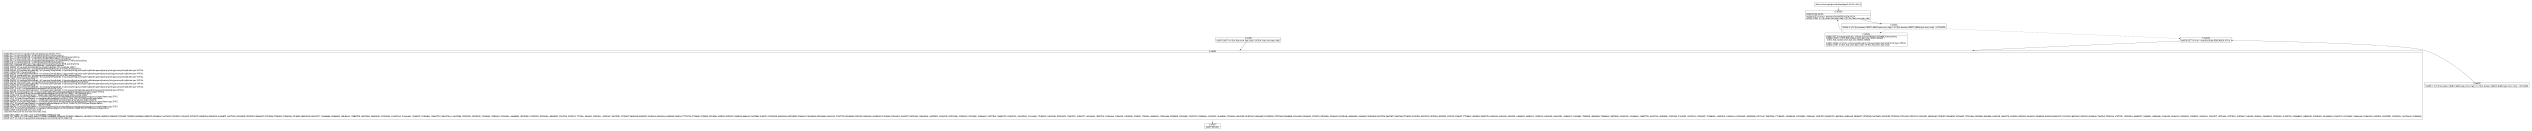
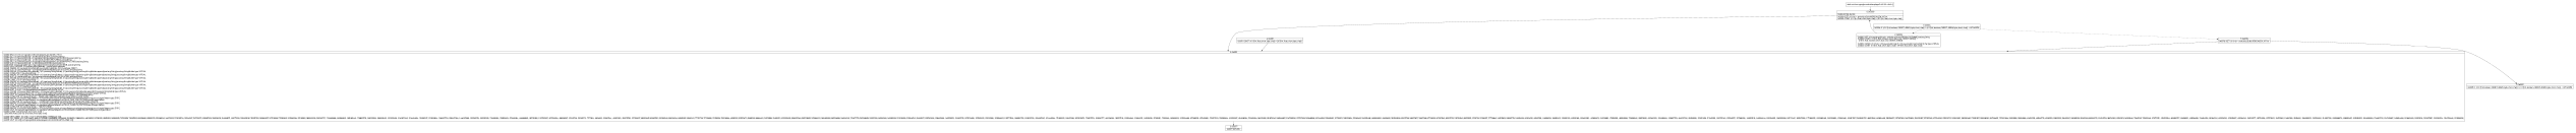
  digraph {
    fontname=Montserrat
    node [fontname=Montserrat shape=record]
    edge [fontname=Montserrat]
    n1 [label="{0\:\ 0x0000|MSBF_ENTER_BLOCK\l|0x0000: SGET  (r0 I:int) =  android.os.Build.VERSION.SDK_INT int \l0x0002: CONST  (r1 I:?[int, float, short, byte, char]) = (25 ?[int, float, short, byte, char]) \l}"]
    n2 [label="{1\:\ 0x0004|0x0004: IF  (r0 I:?[int, boolean, OBJECT, ARRAY, byte, short, char]) != (r1 I:?[int, boolean, OBJECT, ARRAY, byte, short, char])  \-\> B:7:0x0078 \l}"]
    n3 [label="{2\:\ 0x0006|0x0006: SGET  (r0 I:java.lang.String) =  android.os.Build.VERSION.CODENAME java.lang.String \l0x0008: CONST  (r1 I:?[int, float, boolean, short, byte, char, OBJECT, ARRAY]) = \l  (0 ?[int, float, boolean, short, byte, char, OBJECT, ARRAY])\l \l0x0009: INVOKE  (r0 I:char) = (r0 I:java.lang.String), (r1 I:int) java.lang.String.charAt(int):char type: VIRTUAL \l0x000d: CONST  (r1 I:?[int, float, short, byte, char]) = (79 ?[int, float, short, byte, char]) \l}"]
    n4 [label="{7\:\ 0x0078|0x0078: SGET  (r0 I:int) =  android.os.Build.VERSION.SDK_INT int \l}"]
    n5 [label="{5\:\ 0x0013|0x0013: SPUT  (r0 I:int) com.google.android.exoplayer2.util.Util.SDK_INT int \l0x0015: SGET  (r0 I:java.lang.String) =  android.os.Build.DEVICE java.lang.String \l0x0017: SPUT  (r0 I:java.lang.String) com.google.android.exoplayer2.util.Util.DEVICE java.lang.String \l0x0019: SGET  (r0 I:java.lang.String) =  android.os.Build.MANUFACTURER java.lang.String \l0x001b: SPUT  (r0 I:java.lang.String) com.google.android.exoplayer2.util.Util.MANUFACTURER java.lang.String \l0x001d: SGET  (r0 I:java.lang.String) =  android.os.Build.MODEL java.lang.String \l0x001f: SPUT  (r0 I:java.lang.String) com.google.android.exoplayer2.util.Util.MODEL java.lang.String \l0x0021: NEW_INSTANCE  (r0 I:java.lang.StringBuilder) =  java.lang.StringBuilder \l0x0023: INVOKE  (r0 I:java.lang.StringBuilder) java.lang.StringBuilder.\<init\>():void type: DIRECT \l0x0026: SGET  (r1 I:java.lang.String) =  com.google.android.exoplayer2.util.Util.DEVICE java.lang.String \l0x0028: INVOKE  (r0 I:java.lang.StringBuilder) = (r0 I:java.lang.StringBuilder), (r1 I:java.lang.String) java.lang.StringBuilder.append(java.lang.String):java.lang.StringBuilder type: VIRTUAL \l0x002c: CONST_STR  (r1 I:java.lang.String) =  \", \" \l0x002e: INVOKE  (r0 I:java.lang.StringBuilder) = (r0 I:java.lang.StringBuilder), (r1 I:java.lang.String) java.lang.StringBuilder.append(java.lang.String):java.lang.StringBuilder type: VIRTUAL \l0x0032: SGET  (r1 I:java.lang.String) =  com.google.android.exoplayer2.util.Util.MODEL java.lang.String \l0x0034: INVOKE  (r0 I:java.lang.StringBuilder) = (r0 I:java.lang.StringBuilder), (r1 I:java.lang.String) java.lang.StringBuilder.append(java.lang.String):java.lang.StringBuilder type: VIRTUAL \l0x0038: CONST_STR  (r1 I:java.lang.String) =  \", \" \l0x003a: INVOKE  (r0 I:java.lang.StringBuilder) = (r0 I:java.lang.StringBuilder), (r1 I:java.lang.String) java.lang.StringBuilder.append(java.lang.String):java.lang.StringBuilder type: VIRTUAL \l0x003e: SGET  (r1 I:java.lang.String) =  com.google.android.exoplayer2.util.Util.MANUFACTURER java.lang.String \l0x0040: INVOKE  (r0 I:java.lang.StringBuilder) = (r0 I:java.lang.StringBuilder), (r1 I:java.lang.String) java.lang.StringBuilder.append(java.lang.String):java.lang.StringBuilder type: VIRTUAL \l0x0044: CONST_STR  (r1 I:java.lang.String) =  \", \" \l0x0046: INVOKE  (r0 I:java.lang.StringBuilder) = (r0 I:java.lang.StringBuilder), (r1 I:java.lang.String) java.lang.StringBuilder.append(java.lang.String):java.lang.StringBuilder type: VIRTUAL \l0x004a: SGET  (r1 I:int) =  com.google.android.exoplayer2.util.Util.SDK_INT int \l0x004c: INVOKE  (r0 I:java.lang.StringBuilder) = (r0 I:java.lang.StringBuilder), (r1 I:int) java.lang.StringBuilder.append(int):java.lang.StringBuilder type: VIRTUAL \l0x0050: INVOKE  (r0 I:java.lang.String) = (r0 I:java.lang.StringBuilder) java.lang.StringBuilder.toString():java.lang.String type: VIRTUAL \l0x0054: SPUT  (r0 I:java.lang.String) com.google.android.exoplayer2.util.Util.DEVICE_DEBUG_INFO java.lang.String \l0x0056: CONST_STR  (r0 I:java.lang.String) =  \"(dddd)\-(dd)\-(dd)[Tt](dd):(dd):(dd)([.,](d+))?([Zz]\|((+\|\-)(d?d):?(dd)))?\" \l0x0058: INVOKE  (r0 I:java.util.regex.Pattern) = (r0 I:java.lang.String) java.util.regex.Pattern.compile(java.lang.String):java.util.regex.Pattern type: STATIC \l0x005c: SPUT  (r0 I:java.util.regex.Pattern) com.google.android.exoplayer2.util.Util.XS_DATE_TIME_PATTERN java.util.regex.Pattern \l0x005e: CONST_STR  (r0 I:java.lang.String) =  \"^(\-)?P(([0\-9]*)Y)?(([0\-9]*)M)?(([0\-9]*)D)?(T(([0\-9]*)H)?(([0\-9]*)M)?(([0\-9.]*)S)?)?$\" \l0x0060: INVOKE  (r0 I:java.util.regex.Pattern) = (r0 I:java.lang.String) java.util.regex.Pattern.compile(java.lang.String):java.util.regex.Pattern type: STATIC \l0x0064: SPUT  (r0 I:java.util.regex.Pattern) com.google.android.exoplayer2.util.Util.XS_DURATION_PATTERN java.util.regex.Pattern \l0x0066: CONST_STR  (r0 I:java.lang.String) =  \"%([A\-Fa\-f0\-9]\{2\})\" \l0x0068: INVOKE  (r0 I:java.util.regex.Pattern) = (r0 I:java.lang.String) java.util.regex.Pattern.compile(java.lang.String):java.util.regex.Pattern type: STATIC \l0x006c: SPUT  (r0 I:java.util.regex.Pattern) com.google.android.exoplayer2.util.Util.ESCAPED_CHARACTER_PATTERN java.util.regex.Pattern \l0x006e: CONST  (r0 I:?[int, float, short, byte, char]) = \l  (256(0x100, float:3.59E\-43) ?[int, float, short, byte, char])\l \l0x0070: NEW_ARRAY  (r0 I:int[]) = (r0 I:int A[IMMUTABLE_TYPE]) type: int[] \l0x0072: FILL_ARRAY  (r0 I:?[int, float][]), data: [0, 79764919, 159529838, 222504665, 319059676, 398814059, 445009330, 507990021, 638119352, 583659535, 797628118, 726387553, 890018660, 835552979, 1015980042, 944750013, 1276238704, 1221641927, 1167319070, 1095957929, 1595256236, 1540665371, 1452775106, 1381403509, 1780037320, 1859660671, 1671105958, 1733955601, 2031960084, 2111593891, 1889500026, 1952343757, \-1742489888, \-1662866601, \-1851683442, \-1788833735, \-1960329156, \-1880695413, \-2103051438, \-2040207643, \-1104454824, \-1159051537, \-1213636554, \-1284997759, \-1389417084, \-1444007885, \-1532160278, \-1603531939, \-734892656, \-789352409, \-575645954, \-646886583, \-952755380, \-1007220997, \-827056094, \-898286187, \-231047128, \-151282273, \-71779514, \-8804623, \-515967244, \-436212925, \-390279782, \-327299027, 881225847, 809987520, 1023691545, 969234094, 662832811, 591600412, 771767749, 717299826, 311336399, 374308984, 453813921, 533576470, 25881363, 88864420, 134795389, 214552010, 2023205639, 2086057648, 1897238633, 1976864222, 1804852699, 1867694188, 1645340341, 1724971778, 1587496639, 1516133128, 1461550545, 1406951526, 1302016099, 1230646740, 1142491917, 1087903418, \-1398421865, \-1469785312, \-1524105735, \-1578704818, \-1079922613, \-1151291908, \-1239184603, \-1293773166, \-1968362705, \-1905510760, \-2094067647, \-2014441994, \-1716953613, \-1654112188, \-1876203875, \-1796572374, \-525066777, \-462094256, \-382327159, \-302564546, \-206542021, \-143559028, \-97365931, \-17609246, \-960696225, \-1031934488, \-817968335, \-872425850, \-709327229, \-780559564, \-600130067, \-654598054, 1762451694, 1842216281, 1619975040, 1682949687, 2047383090, 2127137669, 1938468188, 2001449195, 1325665622, 1271206113, 1183200824, 1111960463, 1543535498, 1489069629, 1434599652, 1363369299, 622672798, 568075817, 748617968, 677256519, 907627842, 853037301, 1067152940, 995781531, 51762726, 131386257, 177728840, 240578815, 269590778, 349224269, 429104020, 491947555, \-248556018, \-168932423, \-122852000, \-60002089, \-500490030, \-420856475, \-341238852, \-278395381, \-685261898, \-739858943, \-559578920, \-630940305, \-1004286614, \-1058877219, \-845023740, \-916395085, \-1119974018, \-1174433591, \-1262701040, \-1333941337, \-1371866206, \-1426332139, \-1481064244, \-1552294533, \-1690935098, \-1611170447, \-1833673816, \-1770699233, \-2009983462, \-1930228819, \-2119160460, \-2056179517, 1569362073, 1498123566, 1409854455, 1355396672, 1317987909, 1246755826, 1192025387, 1137557660, 2072149281, 2135122070, 1912620623, 1992383480, 1753615357, 1816598090, 1627664531, 1707420964, 295390185, 358241886, 404320391, 483945776, 43990325, 106832002, 186451547, 266083308, 932423249, 861060070, 1041341759, 986742920, 613929101, 542559546, 756411363, 701822548, \-978770311, \-1050133554, \-869589737, \-924188512, \-693284699, \-764654318, \-550540341, \-605129092, \-475935807, \-413084042, \-366743377, \-287118056, \-257573603, \-194731862, \-114850189, \-35218492, \-1984365303, \-1921392450, \-2143631769, \-2063868976, \-1698919467, \-1635936670, \-1824608069, \-1744851700, \-1347415887, \-1418654458, \-1506661409, \-1561119128, \-1129027987, \-1200260134, \-1254728445, \-1309196108] \l0x0075: SPUT  (r0 I:int[]) com.google.android.exoplayer2.util.Util.CRC32_BYTES_MSBF int[] \l}"]
    n6 [label="{3\:\ 0x000f|0x000f: IF  (r0 I:?[int, boolean, OBJECT, ARRAY, byte, short, char]) != (r1 I:?[int, boolean, OBJECT, ARRAY, byte, short, char])  \-\> B:7:0x0078 \l}"]
    n7 [label="{4\:\ 0x0011|0x0011: CONST  (r0 I:?[int, float, short, byte, char]) = (26 ?[int, float, short, byte, char]) \l}"]
    n8 [label="{6\:\ 0x0077|0x0077: RETURN   \l}"]
    n9 [label="{static void com.google.android.exoplayer2.util.Util.\<clinit\>() }"]
-   n1 -> n2
+   n1 -> n5
    n2 -> n3 [style=dashed]
    n2 -> n4 [style=dashed]
    n3 -> n1
    n4 -> n5
    n5 -> n8
-   n6 -> n4
+   n4 -> n6
    n7 -> n5
    n9 -> n1
  }
